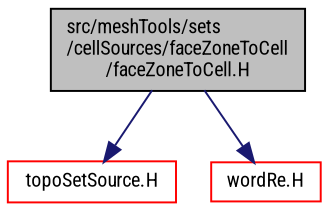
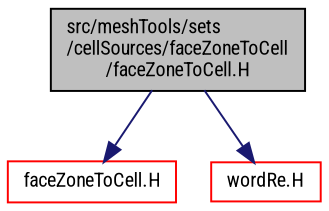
  digraph {
    fontname="Roboto Condensed"
    node [color=red fontname="Roboto Condensed" fontsize=10 shape=record]
    edge [color=midnightblue fontname="Roboto Condensed" fontsize=10 labelfontname=Helvetica labelfontsize=10 style=solid]
    n1 [color=black fillcolor=grey75 fontcolor=black height=0.2 label="src/meshTools/sets\l/cellSources/faceZoneToCell\l/faceZoneToCell.H" style=filled width=0.4]
-   n2 [height=0.2 label="topoSetSource.H" width=0.4]
+   n2 [height=0.2 label="faceZoneToCell.H" width=0.4]
    n3 [height=0.2 label="wordRe.H" width=0.4]
    n1 -> n2
    n1 -> n3
  }
